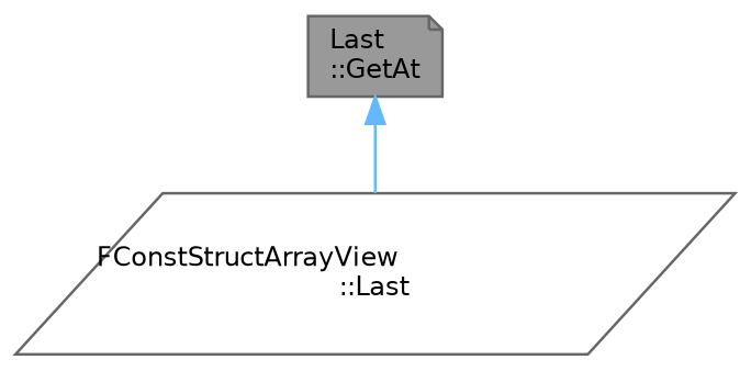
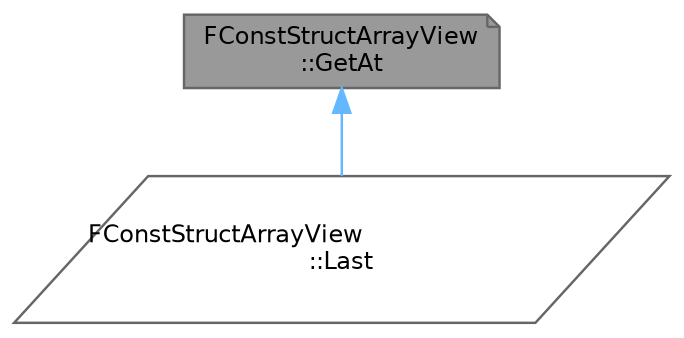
  digraph {
    rankdir=TB
    node [fontname=Helvetica fontsize=10 style=filled]
-   n1 [color=gray40 fillcolor=grey60 fontcolor=black height=0.2 label="Last\l::GetAt" shape=note width=0.4]
+   n1 [color=gray40 fillcolor=grey60 fontcolor=black height=0.2 label="FConstStructArrayView\l::GetAt" shape=note width=0.4]
    n2 [color=grey40 fillcolor=white height=0.2 label="FConstStructArrayView\l::Last" shape=parallelogram width=0.4]
    n1 -> n2 [color=steelblue1 dir=back fontname=Helvetica fontsize=10 labelfontname=Helvetica labelfontsize=10 style=solid]
  }
